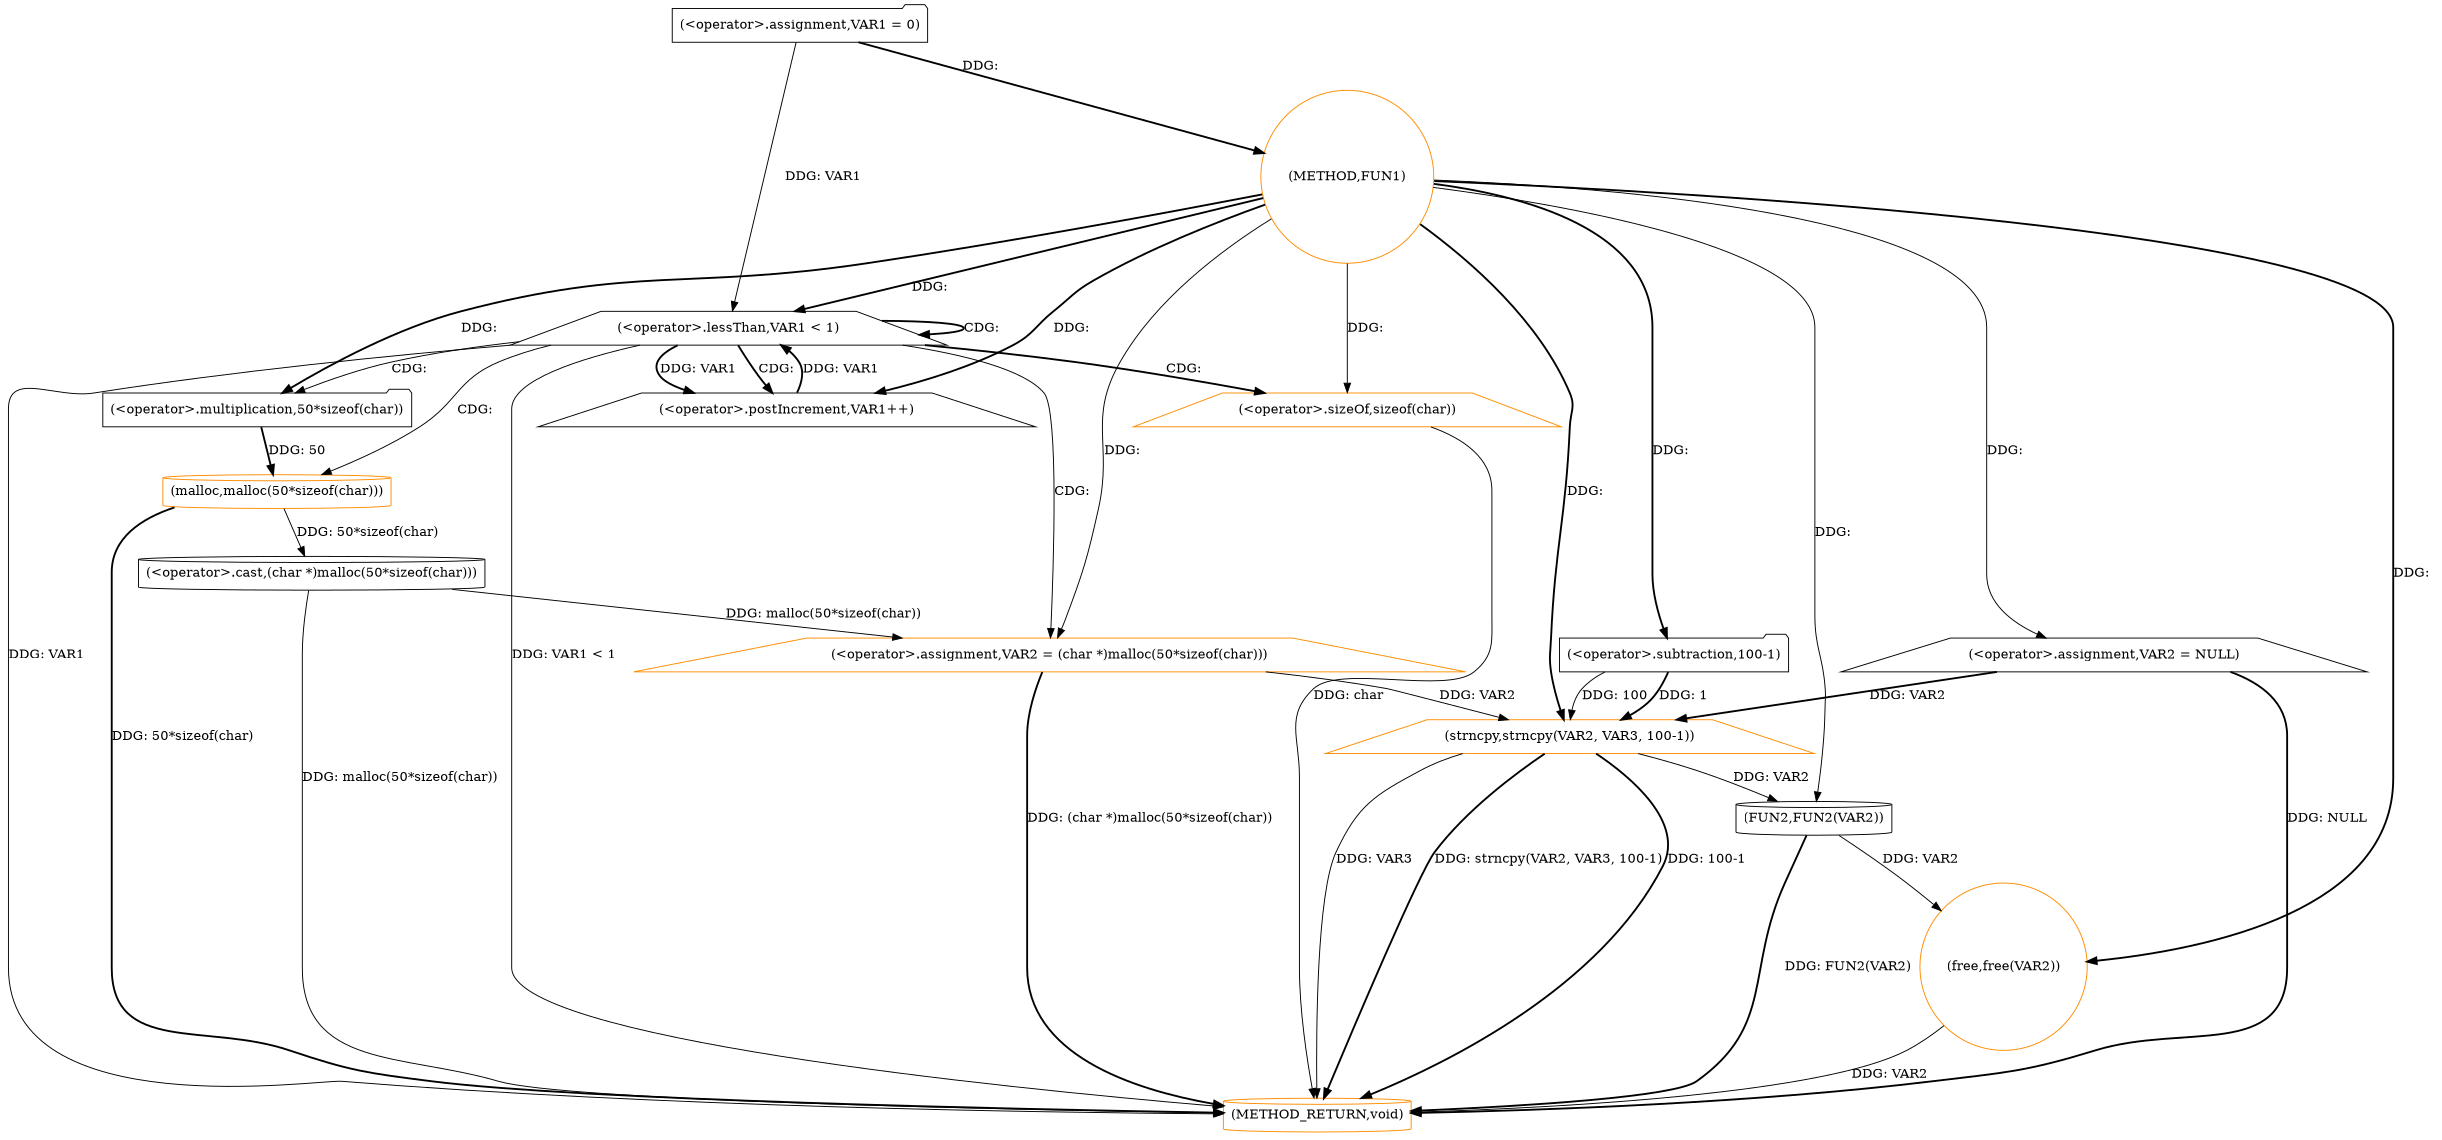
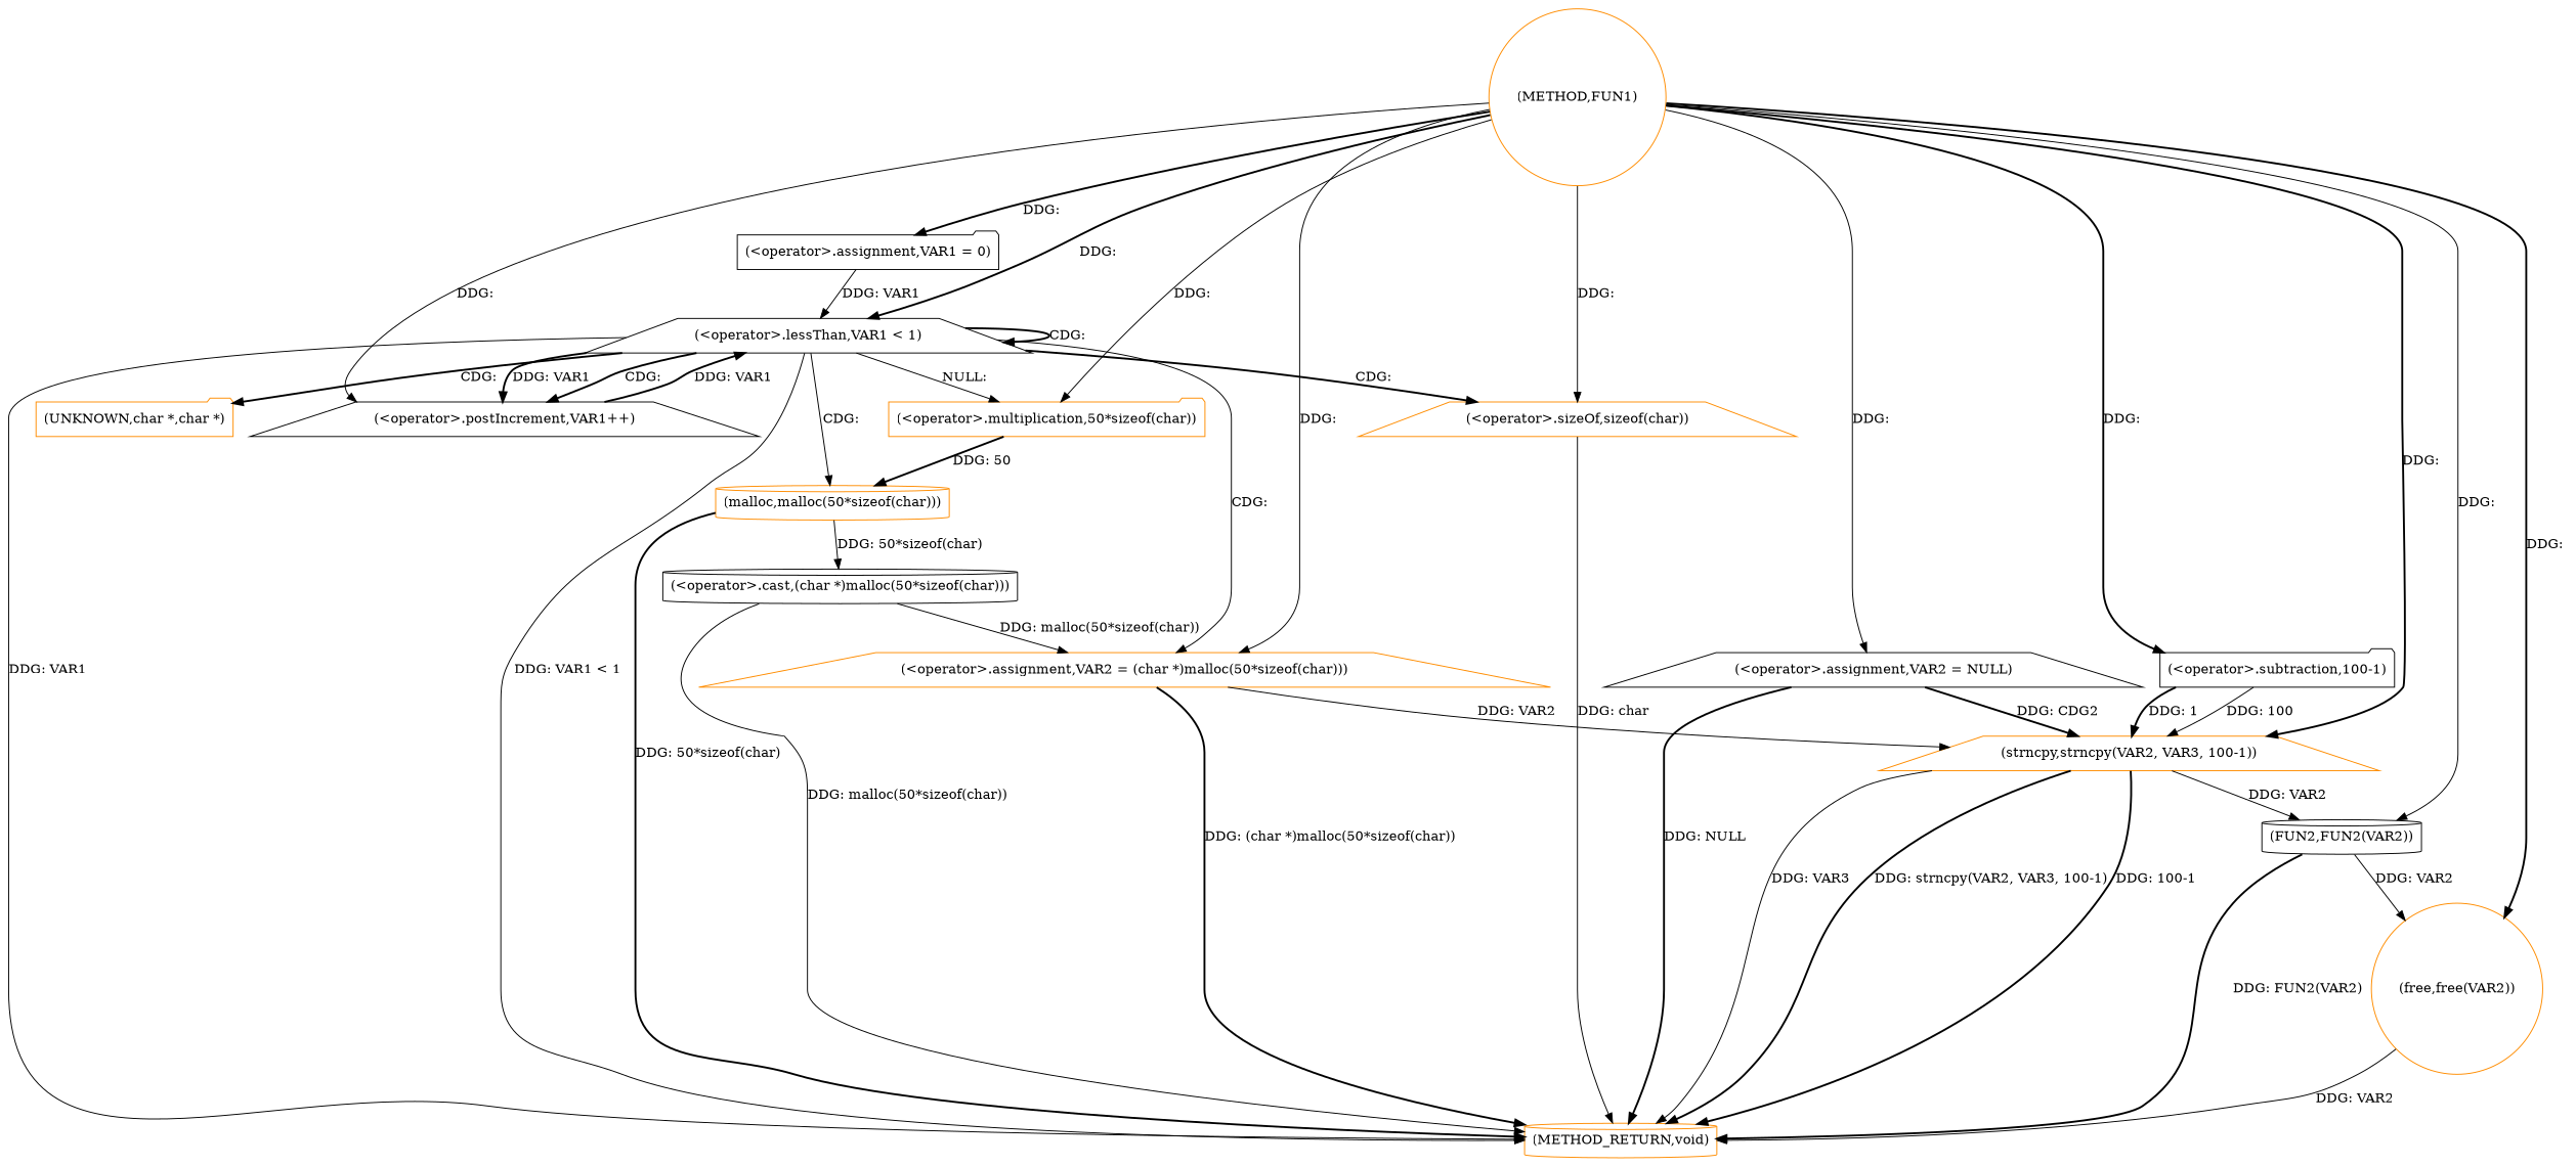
  digraph {
    node [color=darkorange shape=trapezium]
    edge [style=solid]
    n1 [label="(METHOD,FUN1)" shape=circle]
    n2 [color=black label="(<operator>.assignment,VAR2 = NULL)"]
    n3 [color=black label="(<operator>.assignment,VAR1 = 0)" shape=folder]
    n4 [color=black label="(<operator>.lessThan,VAR1 < 1)"]
    n5 [color=black label="(<operator>.postIncrement,VAR1++)"]
    n6 [label="(<operator>.assignment,VAR2 = (char *)malloc(50*sizeof(char)))"]
-   n7 [color=black label="(<operator>.multiplication,50*sizeof(char))" shape=folder]
+   n7 [label="(<operator>.multiplication,50*sizeof(char))" shape=folder]
    n8 [label="(<operator>.sizeOf,sizeof(char))"]
    n9 [label="(strncpy,strncpy(VAR2, VAR3, 100-1))"]
    n10 [color=black label="(<operator>.subtraction,100-1)" shape=folder]
    n11 [color=black label="(FUN2,FUN2(VAR2))" shape=cylinder]
    n12 [label="(free,free(VAR2))" shape=circle]
    n13 [label="(METHOD_RETURN,void)" shape=cylinder]
    n14 [label="(malloc,malloc(50*sizeof(char)))" shape=cylinder]
+   n15 [label="(UNKNOWN,char *,char *)" shape=folder]
    n16 [color=black label="(<operator>.cast,(char *)malloc(50*sizeof(char)))" shape=cylinder]
    n1 -> n2 [label="DDG: "]
-   n3 -> n1 [label="DDG: " style=bold]
+   n1 -> n3 [label="DDG: " style=bold]
    n1 -> n4 [label="DDG: " style=bold]
-   n1 -> n5 [label="DDG: " style=bold]
+   n1 -> n5 [label="DDG: "]
    n1 -> n6 [label="DDG: "]
-   n1 -> n7 [label="DDG: " style=bold]
+   n1 -> n7 [label="DDG: "]
    n1 -> n8 [label="DDG: "]
    n1 -> n9 [label="DDG: " style=bold]
    n1 -> n10 [label="DDG: " style=bold]
    n1 -> n11 [label="DDG: "]
    n1 -> n12 [label="DDG: " style=bold]
-   n2 -> n9 [label="DDG: VAR2" style=bold]
+   n2 -> n9 [label="DDG: CDG2" style=bold]
    n2 -> n13 [label="DDG: NULL" style=bold]
    n3 -> n4 [label="DDG: VAR1"]
    n4 -> n4 [label="CDG: " style=bold]
    n4 -> n5 [label="DDG: VAR1" style=bold]
    n4 -> n5 [label="CDG: " style=bold]
    n4 -> n6 [label="CDG: "]
-   n4 -> n7 [label="CDG: "]
+   n4 -> n7 [label="NULL: "]
    n4 -> n8 [label="CDG: " style=bold]
    n4 -> n13 [label="DDG: VAR1"]
    n4 -> n13 [label="DDG: VAR1 < 1"]
    n4 -> n14 [label="CDG: "]
+   n4 -> n15 [label="CDG: " style=bold]
    n5 -> n4 [label="DDG: VAR1" style=bold]
    n6 -> n9 [label="DDG: VAR2"]
    n6 -> n13 [label="DDG: (char *)malloc(50*sizeof(char))" style=bold]
    n7 -> n14 [label="DDG: 50" style=bold]
    n8 -> n13 [label="DDG: char"]
    n9 -> n11 [label="DDG: VAR2"]
    n9 -> n13 [label="DDG: VAR3"]
    n9 -> n13 [label="DDG: strncpy(VAR2, VAR3, 100-1)" style=bold]
    n9 -> n13 [label="DDG: 100-1" style=bold]
    n10 -> n9 [label="DDG: 100"]
    n10 -> n9 [label="DDG: 1" style=bold]
    n11 -> n12 [label="DDG: VAR2"]
    n11 -> n13 [label="DDG: FUN2(VAR2)" style=bold]
    n12 -> n13 [label="DDG: VAR2"]
    n14 -> n13 [label="DDG: 50*sizeof(char)" style=bold]
    n14 -> n16 [label="DDG: 50*sizeof(char)"]
    n16 -> n6 [label="DDG: malloc(50*sizeof(char))"]
    n16 -> n13 [label="DDG: malloc(50*sizeof(char))"]
  }
